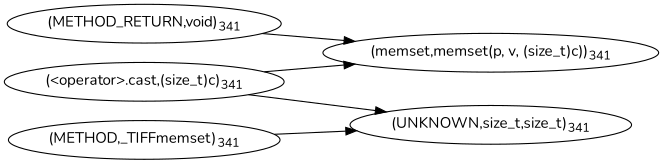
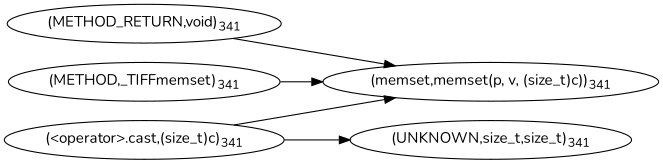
  digraph {
    fontname=Nunito
    rankdir=LR
    node [fontname=Nunito]
    edge [fontname=Nunito]
    n1 [label=<(memset,memset(p, v, (size_t)c))<SUB>341</SUB>>]
    n2 [label=<(METHOD_RETURN,void)<SUB>341</SUB>>]
    n3 [label=<(&lt;operator&gt;.cast,(size_t)c)<SUB>341</SUB>>]
    n4 [label=<(UNKNOWN,size_t,size_t)<SUB>341</SUB>>]
    n5 [label=<(METHOD,_TIFFmemset)<SUB>341</SUB>>]
    n2 -> n1
    n3 -> n1
    n3 -> n4
-   n5 -> n4
+   n5 -> n1
  }
